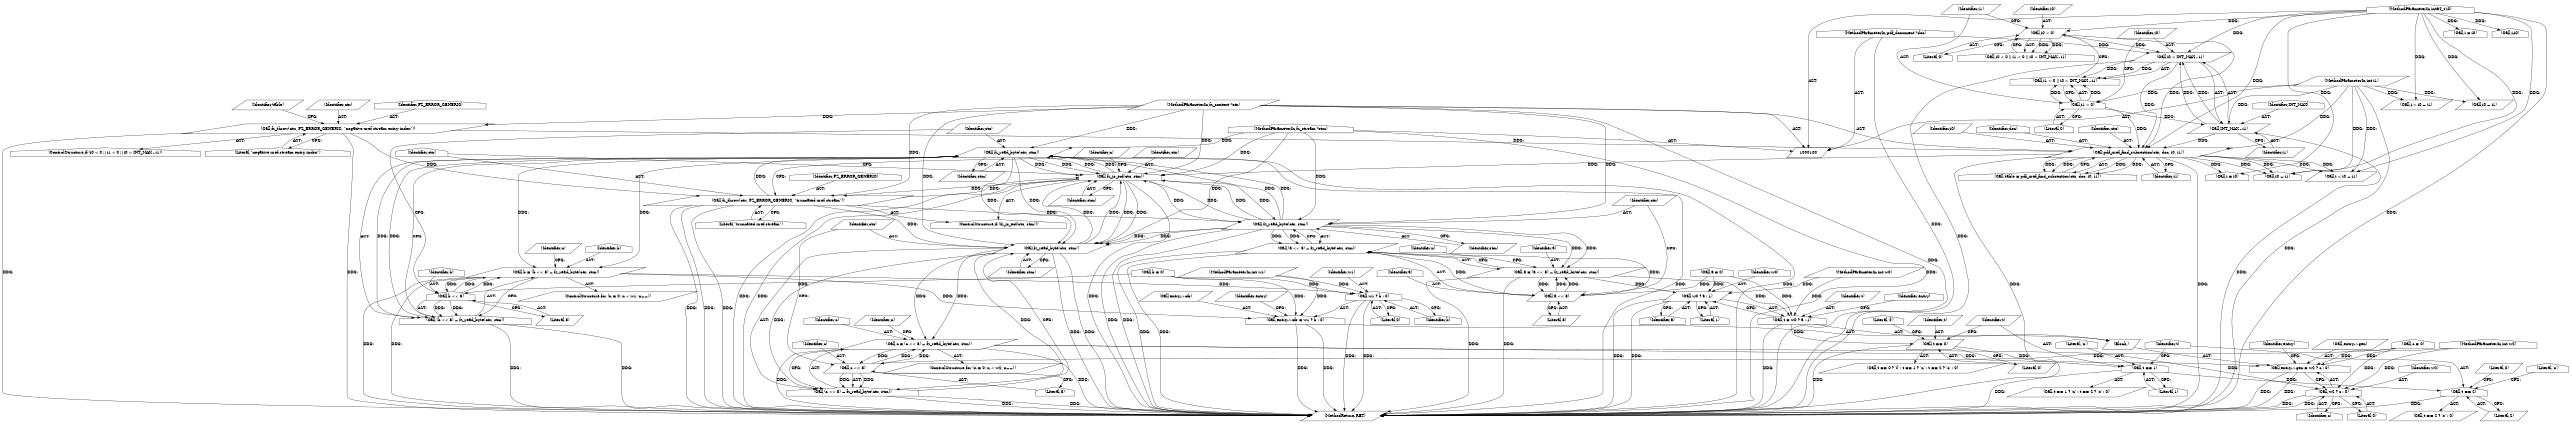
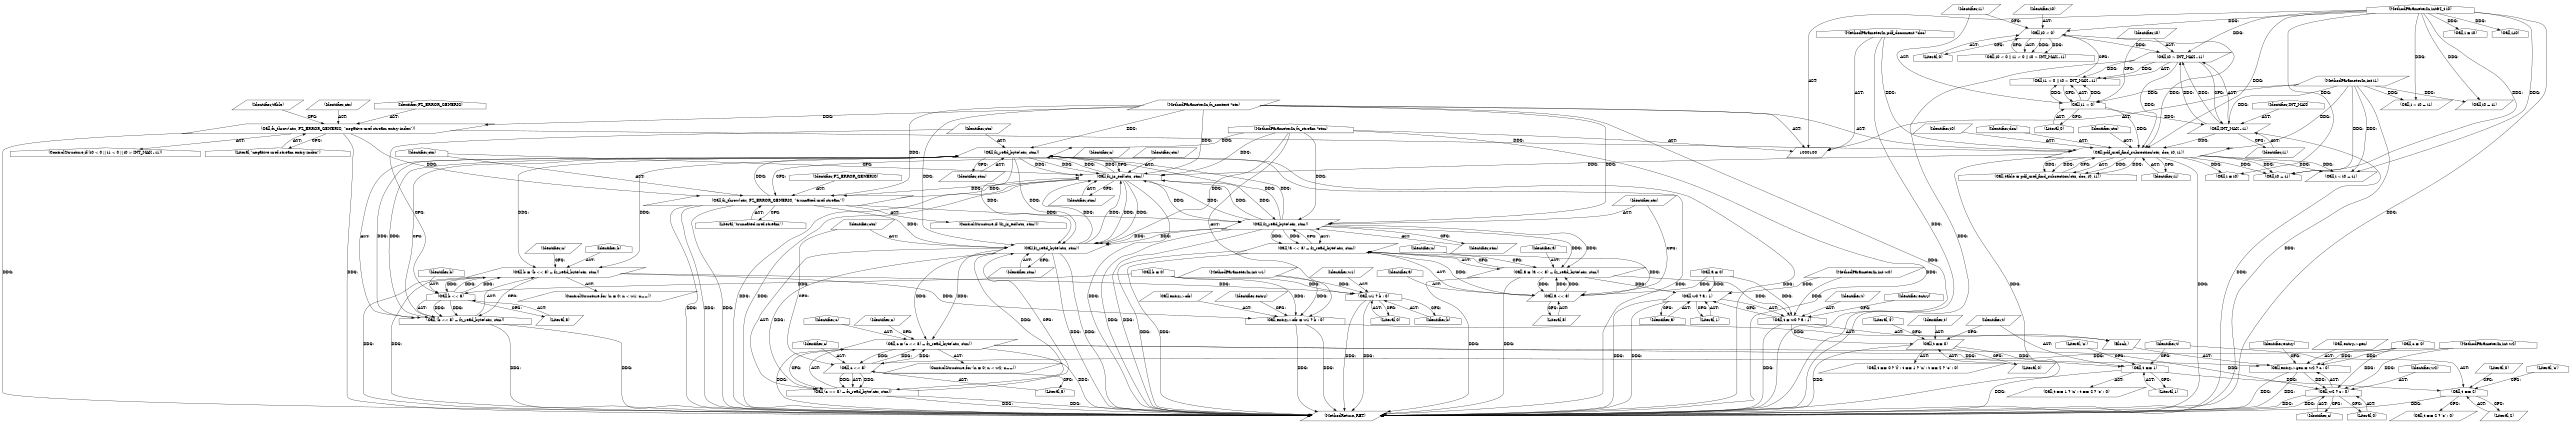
  digraph {
    node [shape=parallelogram]
    n1 [label="(Call,fz_read_byte(ctx, stm))"]
    n2 [label="(Call,fz_is_eof(ctx, stm))" shape=house]
    n3 [label="(Call,fz_read_byte(ctx, stm))"]
    n4 [label="(Call,b = (b << 8) + fz_read_byte(ctx, stm))"]
    n5 [label="(Call,(b << 8) + fz_read_byte(ctx, stm))" shape=house]
    n6 [label="(MethodReturn,RET)"]
    n7 [label="(Identifier,stm)"]
    n8 [label="(Call,fz_throw(ctx, FZ_ERROR_GENERIC, \"truncated xref stream\"))"]
    n9 [label="(Call,fz_read_byte(ctx, stm))"]
    n10 [label="(ControlStructure,if (fz_is_eof(ctx, stm)))" shape=house]
    n11 [label="(Identifier,stm)"]
    n12 [label="(Call,c = (c << 8) + fz_read_byte(ctx, stm))"]
    n13 [label="(Call,(c << 8) + fz_read_byte(ctx, stm))" shape=house]
    n14 [label="(Identifier,stm)"]
    n15 [label="(Call,b << 8)" shape=house]
    n16 [label="(Call,entry->ofs = w1 ? b : 0)" shape=house]
    n17 [label="(Call,w1 ? b : 0)" shape=house]
    n18 [label="(ControlStructure,for (n = 0; n < w1; n++))"]
    n19 [label="(Literal,\"truncated xref stream\")" shape=house]
    n20 [label="(Call,a = (a << 8) + fz_read_byte(ctx, stm))"]
    n21 [label="(Call,(a << 8) + fz_read_byte(ctx, stm))"]
    n22 [label="(Identifier,stm)"]
    n23 [label="(Call,a << 8)"]
    n24 [label="(Call,t = w0 ? a : 1)" shape=house]
    n25 [label="(Call,w0 ? a : 1)"]
    n26 [label="(MethodParameterIn,fz_context *ctx)"]
    n27 [label="(Call,pdf_xref_find_subsection(ctx, doc, i0, i1))"]
    n28 [label="(Call,fz_throw(ctx, FZ_ERROR_GENERIC, \"negative xref stream entry index\"))"]
    1000100
    n30 [label="(Call,i < i0 + i1)"]
    n31 [label="(Call,table = pdf_xref_find_subsection(ctx, doc, i0, i1))" shape=house]
    n32 [label="(Call,i = i0)" shape=house]
    n33 [label="(Identifier,i1)" shape=house]
    n34 [label="(Call,i0 + i1)" shape=house]
    n35 [label="(ControlStructure,if (i0 < 0 || i1 < 0 || i0 > INT_MAX - i1))" shape=house]
    n36 [label="(Literal,\"negative xref stream entry index\")" shape=house]
    n37 [label="(MethodParameterIn,fz_stream *stm)" shape=house]
    n38 [label="(Call,c << 8)"]
    n39 [label="(Call,entry->gen = w2 ? c : 0)" shape=house]
    n40 [label="(Call,w2 ? c : 0)" shape=house]
    n41 [label="(ControlStructure,for (n = 0; n < w2; n++))"]
    n42 [label="(MethodParameterIn,pdf_document *doc)" shape=house]
    n43 [label="(Call,i0 < 0)"]
    n44 [label="(Call,i0 > INT_MAX - i1)"]
    n45 [label="(Literal,0)" shape=house]
    n46 [label="(Call,i0 < 0 || i1 < 0 || i0 > INT_MAX - i1)" shape=house]
    n47 [label="(Call,INT_MAX - i1)"]
    n48 [label="(Call,i1 < 0 || i0 > INT_MAX - i1)" shape=house]
    n49 [label="(MethodParameterIn,int64_t i0)" shape=house]
    n50 [label="(Call,i < i0 + i1)"]
    n51 [label="(Call,i = i0)" shape=house]
    n52 [label="(Call,i0 + i1)"]
    n53 [label="(Call,i-i0)" shape=house]
    n54 [label="(Identifier,i1)"]
    n55 [label="(Call,i1 < 0)" shape=house]
    n56 [label="(Literal,0)" shape=house]
    n57 [label="(MethodParameterIn,int i1)"]
    n58 [label="(Literal,8)"]
    n59 [label="(Call,t == 0)"]
    n60 [label="(Block,)"]
    n61 [label="(Identifier,a)" shape=house]
    n62 [label="(Literal,1)" shape=house]
    n63 [label="(Call,t == 1)" shape=house]
    n64 [label="(Literal,0)"]
    n65 [label="(Call,t == 0 ? 'f' : t == 1 ? 'n' : t == 2 ? 'o' : 0)"]
    n66 [label="(Call,t == 2)" shape=house]
    n67 [label="(Literal,1)" shape=house]
    n68 [label="(Call,t == 1 ? 'n' : t == 2 ? 'o' : 0)"]
    n69 [label="(Literal,2)"]
    n70 [label="(Call,t == 2 ? 'o' : 0)"]
    n71 [label="(Literal,8)"]
    n72 [label="(Literal,0)" shape=house]
    n73 [label="(Identifier,b)" shape=house]
    n74 [label="(Literal,8)" shape=house]
    n75 [label="(Literal,0)" shape=house]
    n76 [label="(Identifier,c)" shape=house]
    n77 [label="(MethodParameterIn,int w2)" shape=house]
    n78 [label="(Identifier,FZ_ERROR_GENERIC)" shape=house]
    n79 [label="(Identifier,t)" shape=house]
    n80 [label="(Identifier,i0)"]
    n81 [label="(Identifier,n)" shape=house]
    n82 [label="(Identifier,ctx)"]
    n83 [label="(Identifier,n)"]
    n84 [label="(Identifier,entry)"]
    n85 [label="(Call,c = 0)" shape=house]
    n86 [label="(Identifier,ctx)"]
    n87 [label="(Identifier,i0)"]
    n88 [label="(Call,b = 0)" shape=house]
    n89 [label="(Literal,'n')" shape=house]
    n90 [label="(Identifier,ctx)" shape=house]
    n91 [label="(Literal,0)"]
    n92 [label="(Identifier,a)" shape=house]
    n93 [label="(Identifier,doc)" shape=house]
    n94 [label="(Literal,'f')" shape=house]
    n95 [label="(Identifier,t)"]
-   n96 [label="(Identifier,w0)" shape=house]
    n97 [label="(Call,a = 0)" shape=house]
    n98 [label="(Identifier,b)" shape=house]
    n99 [label="(Identifier,n)"]
    n100 [label="(Identifier,a)" shape=house]
    n101 [label="(Identifier,INT_MAX)" shape=house]
    n102 [label="(Identifier,FZ_ERROR_GENERIC)" shape=house]
    n103 [label="(Call,entry->ofs)"]
    n104 [label="(MethodParameterIn,int w0)"]
    n105 [label="(Identifier,c)" shape=house]
    n106 [label="(Identifier,t)"]
    n107 [label="(Identifier,c)" shape=house]
    n108 [label="(Identifier,table)"]
    n109 [label="(Identifier,n)"]
    n110 [label="(Literal,'o')" shape=house]
    n111 [label="(Identifier,ctx)"]
    n112 [label="(MethodParameterIn,int w1)"]
    n113 [label="(Identifier,ctx)"]
    n114 [label="(Identifier,entry)" shape=house]
    n115 [label="(Identifier,w1)"]
    n116 [label="(Identifier,b)" shape=house]
    n117 [label="(Identifier,w2)" shape=house]
    n118 [label="(Identifier,ctx)"]
    n119 [label="(Identifier,i0)"]
    n120 [label="(Identifier,ctx)" shape=house]
    n121 [label="(Identifier,entry)" shape=house]
    n122 [label="(Identifier,t)"]
    n123 [label="(Call,entry->gen)"]
    n124 [label="(Identifier,i1)"]
    n1 -> n2 [label="DDG: "]
    n1 -> n2 [label="DDG: "]
    n1 -> n3 [label="DDG: "]
    n1 -> n3 [label="DDG: "]
    n1 -> n4 [label="DDG: "]
    n1 -> n4 [label="DDG: "]
    n1 -> n5 [label="AST: "]
    n1 -> n5 [label="DDG: "]
    n1 -> n5 [label="DDG: "]
    n1 -> n6 [label="DDG: "]
    n1 -> n6 [label="DDG: "]
    n1 -> n7 [label="CFG: "]
    n2 -> n1 [label="DDG: "]
    n2 -> n1 [label="DDG: "]
    n2 -> n3 [label="DDG: "]
    n2 -> n3 [label="DDG: "]
    n2 -> n6 [label="DDG: "]
    n2 -> n6 [label="DDG: "]
    n2 -> n6 [label="DDG: "]
    n2 -> n8 [label="DDG: "]
    n2 -> n9 [label="DDG: "]
    n2 -> n9 [label="DDG: "]
-   n2 -> n10 [label="AST: "]
    n2 -> n11 [label="CFG: "]
    n3 -> n2 [label="DDG: "]
    n3 -> n2 [label="DDG: "]
    n3 -> n6 [label="DDG: "]
    n3 -> n6 [label="DDG: "]
    n3 -> n12 [label="DDG: "]
    n3 -> n12 [label="DDG: "]
    n3 -> n13 [label="AST: "]
    n3 -> n13 [label="DDG: "]
    n3 -> n13 [label="DDG: "]
    n3 -> n14 [label="CFG: "]
    n4 -> n5 [label="CFG: "]
    n4 -> n6 [label="DDG: "]
    n4 -> n6 [label="DDG: "]
    n4 -> n15 [label="DDG: "]
    n4 -> n16 [label="DDG: "]
    n4 -> n17 [label="DDG: "]
    n4 -> n18 [label="AST: "]
    n5 -> n1 [label="CFG: "]
    n5 -> n4 [label="AST: "]
    n5 -> n6 [label="DDG: "]
    n5 -> n6 [label="DDG: "]
    n7 -> n1 [label="AST: "]
    n8 -> n1 [label="DDG: "]
    n8 -> n2 [label="DDG: "]
    n8 -> n3 [label="DDG: "]
    n8 -> n6 [label="DDG: "]
    n8 -> n6 [label="DDG: "]
    n8 -> n6 [label="DDG: "]
    n8 -> n9 [label="DDG: "]
    n8 -> n10 [label="AST: "]
    n8 -> n19 [label="CFG: "]
    n9 -> n1 [label="DDG: "]
    n9 -> n1 [label="DDG: "]
    n9 -> n2 [label="DDG: "]
    n9 -> n2 [label="DDG: "]
    n9 -> n3 [label="DDG: "]
    n9 -> n3 [label="DDG: "]
    n9 -> n6 [label="DDG: "]
    n9 -> n6 [label="DDG: "]
    n9 -> n20 [label="DDG: "]
    n9 -> n20 [label="DDG: "]
    n9 -> n21 [label="AST: "]
    n9 -> n21 [label="DDG: "]
    n9 -> n21 [label="DDG: "]
    n9 -> n22 [label="CFG: "]
    n11 -> n2 [label="AST: "]
    n12 -> n6 [label="DDG: "]
    n12 -> n6 [label="DDG: "]
    n12 -> n13 [label="CFG: "]
    n12 -> n38 [label="DDG: "]
    n12 -> n39 [label="DDG: "]
    n12 -> n40 [label="DDG: "]
    n12 -> n41 [label="AST: "]
    n13 -> n3 [label="CFG: "]
    n13 -> n6 [label="DDG: "]
    n13 -> n6 [label="DDG: "]
    n13 -> n12 [label="AST: "]
    n14 -> n3 [label="AST: "]
    n15 -> n4 [label="DDG: "]
    n15 -> n4 [label="DDG: "]
    n15 -> n5 [label="AST: "]
    n15 -> n5 [label="DDG: "]
    n15 -> n5 [label="DDG: "]
    n15 -> n71 [label="CFG: "]
    n16 -> n6 [label="DDG: "]
    n16 -> n6 [label="DDG: "]
    n16 -> n60 [label="AST: "]
    n17 -> n6 [label="DDG: "]
    n17 -> n6 [label="DDG: "]
-   n17 -> n16 [label="AST: "]
+   n37 -> n16 [label="AST: "]
    n17 -> n72 [label="CFG: "]
    n17 -> n73 [label="CFG: "]
    n19 -> n8 [label="AST: "]
    n20 -> n6 [label="DDG: "]
    n20 -> n6 [label="DDG: "]
    n20 -> n21 [label="CFG: "]
    n20 -> n23 [label="DDG: "]
    n20 -> n24 [label="DDG: "]
    n20 -> n25 [label="DDG: "]
    n21 -> n6 [label="DDG: "]
    n21 -> n6 [label="DDG: "]
    n21 -> n9 [label="CFG: "]
    n21 -> n20 [label="AST: "]
    n22 -> n9 [label="AST: "]
    n23 -> n20 [label="DDG: "]
    n23 -> n20 [label="DDG: "]
    n23 -> n21 [label="AST: "]
    n23 -> n21 [label="DDG: "]
    n23 -> n21 [label="DDG: "]
    n23 -> n58 [label="CFG: "]
    n24 -> n6 [label="DDG: "]
    n24 -> n25 [label="CFG: "]
    n24 -> n59 [label="DDG: "]
    n24 -> n60 [label="AST: "]
    n25 -> n6 [label="DDG: "]
    n25 -> n6 [label="DDG: "]
    n25 -> n24 [label="AST: "]
    n25 -> n61 [label="CFG: "]
    n25 -> n62 [label="CFG: "]
    n26 -> n1 [label="DDG: "]
    n26 -> n2 [label="DDG: "]
    n26 -> n3 [label="DDG: "]
    n26 -> n6 [label="DDG: "]
    n26 -> n8 [label="DDG: "]
    n26 -> n9 [label="DDG: "]
    n26 -> n27 [label="AST: "]
    n26 -> n28 [label="DDG: "]
    n26 -> 1000100 [label="AST: "]
    n27 -> n2 [label="DDG: "]
    n27 -> n6 [label="DDG: "]
    n27 -> n6 [label="DDG: "]
    n27 -> n30 [label="DDG: "]
    n27 -> n30 [label="DDG: "]
    n27 -> n31 [label="AST: "]
    n27 -> n31 [label="DDG: "]
    n27 -> n31 [label="DDG: "]
    n27 -> n31 [label="DDG: "]
    n27 -> n31 [label="DDG: "]
    n27 -> n32 [label="DDG: "]
    n27 -> n33 [label="CFG: "]
    n27 -> n34 [label="DDG: "]
    n27 -> n34 [label="DDG: "]
    n28 -> n6 [label="DDG: "]
    n28 -> n6 [label="DDG: "]
    n28 -> n8 [label="DDG: "]
    n28 -> n27 [label="DDG: "]
    n28 -> n35 [label="AST: "]
    n28 -> n36 [label="CFG: "]
    n31 -> n27 [label="CFG: "]
    n33 -> n27 [label="AST: "]
    n36 -> n28 [label="AST: "]
    n37 -> n1 [label="DDG: "]
    n37 -> n2 [label="DDG: "]
    n37 -> n3 [label="DDG: "]
    n37 -> n6 [label="DDG: "]
    n37 -> n9 [label="DDG: "]
    n37 -> 1000100 [label="AST: "]
    n38 -> n12 [label="DDG: "]
    n38 -> n12 [label="DDG: "]
    n38 -> n13 [label="AST: "]
    n38 -> n13 [label="DDG: "]
    n38 -> n13 [label="DDG: "]
    n38 -> n74 [label="CFG: "]
    n39 -> n6 [label="DDG: "]
    n39 -> n6 [label="DDG: "]
-   n39 -> n40 [label="CFG: "]
+   n39 -> n40 [label="DDG: "]
    n40 -> n6 [label="DDG: "]
    n40 -> n6 [label="DDG: "]
    n40 -> n39 [label="AST: "]
    n40 -> n75 [label="CFG: "]
    n40 -> n76 [label="CFG: "]
    n42 -> n6 [label="DDG: "]
-   n42 -> n44 [label="DDG: "]
+   n42 -> n27 [label="DDG: "]
    n42 -> 1000100 [label="AST: "]
    n43 -> n27 [label="DDG: "]
    n43 -> n44 [label="DDG: "]
    n43 -> n45 [label="CFG: "]
    n43 -> n46 [label="AST: "]
    n43 -> n46 [label="DDG: "]
    n43 -> n46 [label="DDG: "]
    n44 -> n6 [label="DDG: "]
    n44 -> n27 [label="DDG: "]
-   n44 -> n47 [label="AST: "]
+   n44 -> n47 [label="CFG: "]
    n44 -> n48 [label="AST: "]
    n44 -> n48 [label="DDG: "]
    n44 -> n48 [label="DDG: "]
    n45 -> n43 [label="AST: "]
    n46 -> n43 [label="CFG: "]
    n47 -> n6 [label="DDG: "]
    n47 -> n27 [label="DDG: "]
    n47 -> n44 [label="AST: "]
    n47 -> n44 [label="DDG: "]
    n47 -> n44 [label="DDG: "]
    n47 -> n54 [label="CFG: "]
    n48 -> n43 [label="CFG: "]
    n48 -> n55 [label="CFG: "]
    n49 -> n6 [label="DDG: "]
    n49 -> n27 [label="DDG: "]
    n49 -> 1000100 [label="AST: "]
    n49 -> n30 [label="DDG: "]
    n49 -> n32 [label="DDG: "]
    n49 -> n34 [label="DDG: "]
    n49 -> n43 [label="DDG: "]
    n49 -> n44 [label="DDG: "]
    n49 -> n50 [label="DDG: "]
    n49 -> n51 [label="DDG: "]
    n49 -> n52 [label="DDG: "]
    n49 -> n53 [label="DDG: "]
    n54 -> n47 [label="AST: "]
    n55 -> n27 [label="DDG: "]
    n55 -> n47 [label="DDG: "]
    n55 -> n48 [label="AST: "]
    n55 -> n48 [label="DDG: "]
    n55 -> n48 [label="DDG: "]
    n55 -> n56 [label="CFG: "]
    n56 -> n55 [label="AST: "]
    n57 -> n6 [label="DDG: "]
    n57 -> n27 [label="DDG: "]
    n57 -> 1000100 [label="AST: "]
    n57 -> n30 [label="DDG: "]
    n57 -> n34 [label="DDG: "]
    n57 -> n47 [label="DDG: "]
    n57 -> n50 [label="DDG: "]
    n57 -> n52 [label="DDG: "]
    n57 -> n55 [label="DDG: "]
    n58 -> n23 [label="AST: "]
    n59 -> n6 [label="DDG: "]
    n59 -> n63 [label="DDG: "]
    n59 -> n64 [label="CFG: "]
    n59 -> n65 [label="AST: "]
    n60 -> n39 [label="AST: "]
    n61 -> n25 [label="AST: "]
    n62 -> n25 [label="AST: "]
    n63 -> n6 [label="DDG: "]
    n63 -> n66 [label="DDG: "]
    n63 -> n67 [label="CFG: "]
    n63 -> n68 [label="AST: "]
    n64 -> n59 [label="AST: "]
    n66 -> n6 [label="DDG: "]
    n66 -> n69 [label="CFG: "]
-   n66 -> n70 [label="AST: "]
+   n66 -> n70 [label="CFG: "]
    n67 -> n63 [label="AST: "]
    n69 -> n66 [label="AST: "]
    n71 -> n15 [label="AST: "]
    n72 -> n17 [label="AST: "]
    n73 -> n17 [label="AST: "]
    n74 -> n38 [label="AST: "]
    n75 -> n40 [label="AST: "]
    n76 -> n40 [label="AST: "]
    n77 -> n39 [label="DDG: "]
    n77 -> n40 [label="DDG: "]
    n78 -> n8 [label="AST: "]
    n79 -> n63 [label="CFG: "]
    n79 -> n66 [label="AST: "]
    n80 -> n43 [label="AST: "]
    n81 -> n20 [label="CFG: "]
    n82 -> n3 [label="AST: "]
    n82 -> n38 [label="CFG: "]
    n83 -> n12 [label="CFG: "]
    n84 -> n16 [label="CFG: "]
    n85 -> n38 [label="DDG: "]
    n85 -> n39 [label="DDG: "]
    n85 -> n40 [label="DDG: "]
    n86 -> n9 [label="AST: "]
    n86 -> n23 [label="CFG: "]
    n87 -> n27 [label="AST: "]
    n88 -> n15 [label="DDG: "]
    n88 -> n16 [label="DDG: "]
    n88 -> n17 [label="DDG: "]
-   n89 -> n63 [label="AST: "]
+   n89 -> n63 [label="CFG: "]
    n90 -> n2 [label="CFG: "]
    n90 -> n8 [label="AST: "]
    n91 -> n66 [label="CFG: "]
    n92 -> n23 [label="AST: "]
    n93 -> n27 [label="AST: "]
    n94 -> n59 [label="CFG: "]
    n95 -> n24 [label="AST: "]
-   n96 -> n25 [label="AST: "]
    n97 -> n23 [label="DDG: "]
    n97 -> n24 [label="DDG: "]
    n97 -> n25 [label="DDG: "]
    n98 -> n15 [label="AST: "]
    n99 -> n4 [label="CFG: "]
    n100 -> n20 [label="AST: "]
    n101 -> n47 [label="AST: "]
    n102 -> n28 [label="AST: "]
    n103 -> n16 [label="AST: "]
    n104 -> n24 [label="DDG: "]
    n104 -> n25 [label="DDG: "]
    n105 -> n12 [label="AST: "]
    n106 -> n59 [label="AST: "]
    n107 -> n38 [label="AST: "]
    n108 -> n28 [label="CFG: "]
    n109 -> n2 [label="CFG: "]
    n109 -> n8 [label="CFG: "]
    n110 -> n66 [label="CFG: "]
    n111 -> n28 [label="AST: "]
    n112 -> n16 [label="DDG: "]
    n112 -> n17 [label="DDG: "]
    n113 -> n2 [label="AST: "]
    n114 -> n39 [label="CFG: "]
    n115 -> n17 [label="AST: "]
    n116 -> n4 [label="AST: "]
    n117 -> n40 [label="AST: "]
    n118 -> n1 [label="AST: "]
    n118 -> n15 [label="CFG: "]
    n119 -> n44 [label="AST: "]
    n119 -> n55 [label="CFG: "]
    n120 -> n27 [label="AST: "]
    n121 -> n24 [label="CFG: "]
    n122 -> n59 [label="CFG: "]
    n122 -> n63 [label="AST: "]
    n123 -> n39 [label="AST: "]
    n124 -> n43 [label="CFG: "]
    n124 -> n55 [label="AST: "]
  }
